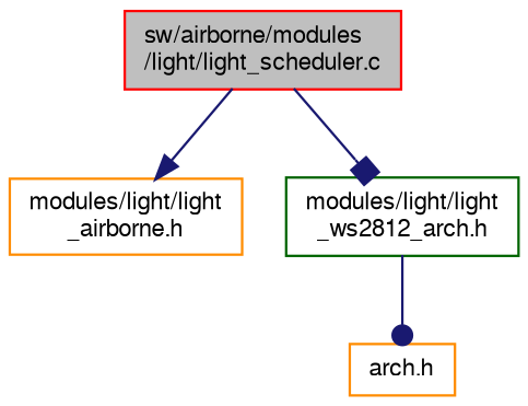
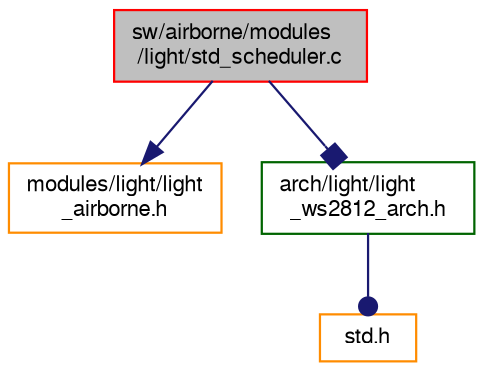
  digraph {
    node [color=darkorange fillcolor=white fontname=FreeSans fontsize=10 shape=record style=filled]
    edge [color=midnightblue fontname=FreeSans fontsize=10 labelfontname=FreeSans labelfontsize=10 style=solid]
-   n1 [color=red fillcolor=grey75 fontcolor=black height=0.2 label="sw/airborne/modules\l/light/light_scheduler.c" width=0.4]
+   n1 [color=red fillcolor=grey75 fontcolor=black height=0.2 label="sw/airborne/modules\l/light/std_scheduler.c" width=0.4]
    n2 [height=0.2 label="modules/light/light\l_airborne.h" width=0.4]
-   n3 [color=darkgreen height=0.2 label="modules/light/light\l_ws2812_arch.h" width=0.4]
-   n4 [height=0.2 label="arch.h" width=0.4]
+   n3 [color=darkgreen height=0.2 label="arch/light/light\l_ws2812_arch.h" width=0.4]
+   n4 [height=0.2 label="std.h" width=0.4]
    n1 -> n2 [arrowhead=normal]
    n1 -> n3 [arrowhead=box]
    n3 -> n4 [arrowhead=dot]
  }
